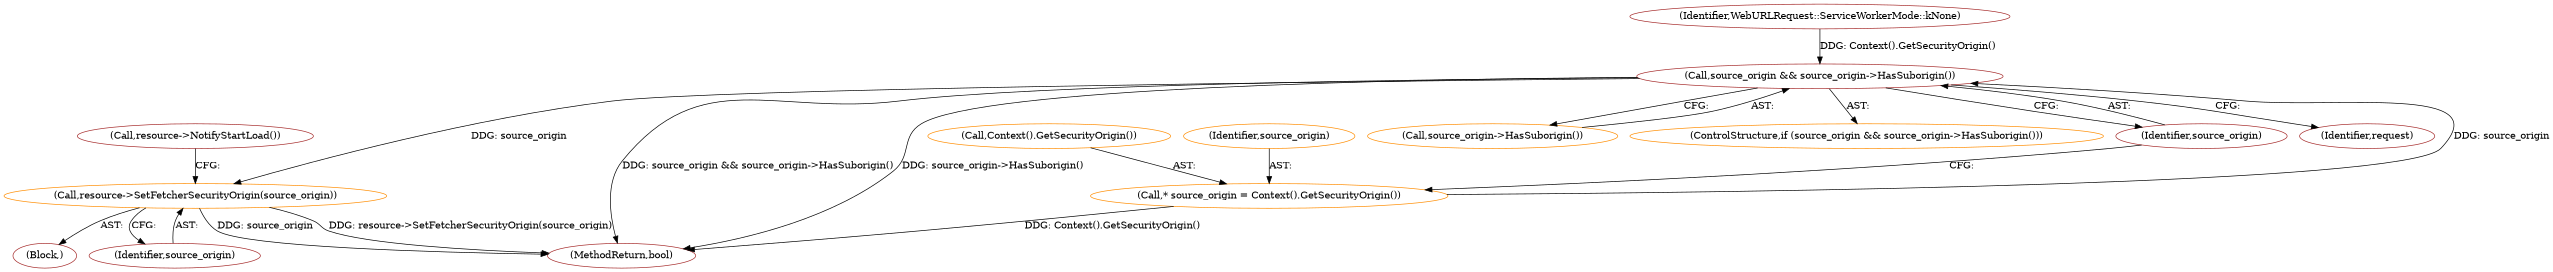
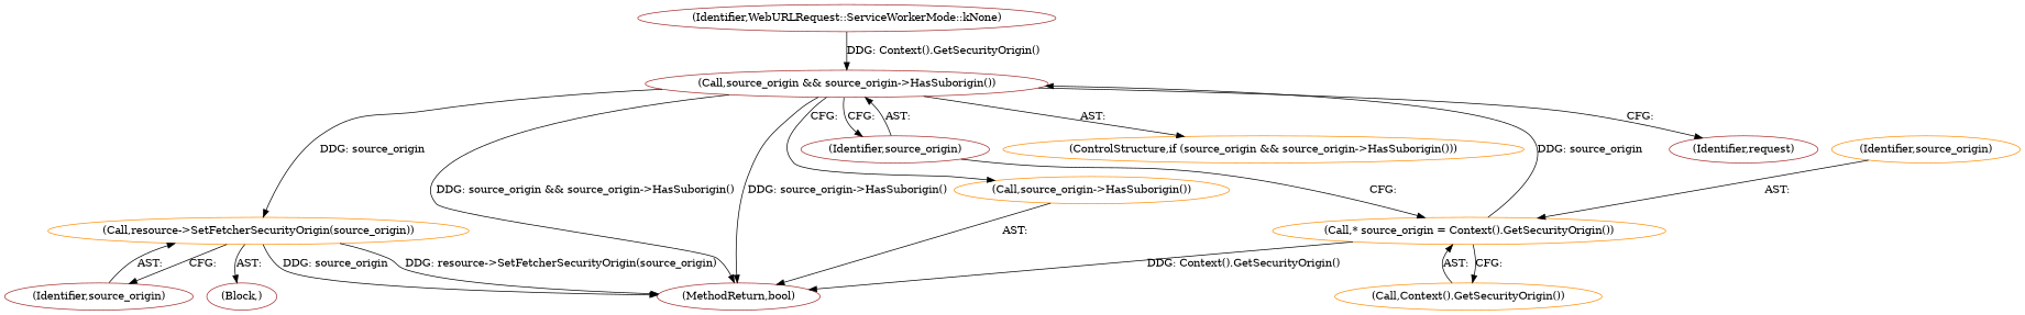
  digraph {
    node [color=brown]
    n1 [label="(Call,source_origin && source_origin->HasSuborigin())"]
    n2 [color=darkorange label="(Call,resource->SetFetcherSecurityOrigin(source_origin))"]
    n3 [label="(MethodReturn,bool)"]
    n4 [color=darkorange label="(Call,source_origin->HasSuborigin())"]
    n5 [color=darkorange label="(ControlStructure,if (source_origin && source_origin->HasSuborigin()))"]
    n6 [label="(Identifier,source_origin)"]
    n7 [label="(Identifier,request)"]
    n8 [label="(Block,)"]
    n9 [label="(Identifier,source_origin)"]
    n10 [color=darkorange label="(Call,* source_origin = Context().GetSecurityOrigin())"]
    n11 [color=darkorange label="(Call,Context().GetSecurityOrigin())"]
-   n12 [label="(Call,resource->NotifyStartLoad())"]
    n13 [label="(Identifier,WebURLRequest::ServiceWorkerMode::kNone)"]
    n14 [color=darkorange label="(Identifier,source_origin)"]
    n1 -> n2 [label="DDG: source_origin"]
    n1 -> n3 [label="DDG: source_origin && source_origin->HasSuborigin()"]
    n1 -> n3 [label="DDG: source_origin->HasSuborigin()"]
    n1 -> n4 [label="CFG: "]
    n1 -> n5 [label="AST: "]
    n1 -> n6 [label="CFG: "]
    n1 -> n7 [label="CFG: "]
    n2 -> n3 [label="DDG: source_origin"]
    n2 -> n3 [label="DDG: resource->SetFetcherSecurityOrigin(source_origin)"]
    n2 -> n8 [label="AST: "]
    n2 -> n9 [label="CFG: "]
-   n4 -> n1 [label="AST: "]
+   n4 -> n3 [label="AST: "]
    n6 -> n1 [label="AST: "]
    n6 -> n10 [label="CFG: "]
    n9 -> n2 [label="AST: "]
    n10 -> n1 [label="DDG: source_origin"]
    n10 -> n3 [label="DDG: Context().GetSecurityOrigin()"]
+   n10 -> n11 [label="CFG: "]
    n11 -> n10 [label="AST: "]
-   n12 -> n2 [label="CFG: "]
    n13 -> n1 [label="DDG: Context().GetSecurityOrigin()"]
    n14 -> n10 [label="AST: "]
  }
